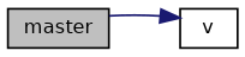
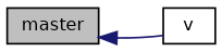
  digraph {
    rankdir=LR
    node [color=black fontname=Helvetica fontsize=10 shape=record]
    n1 [fillcolor=grey75 fontcolor=black height=0.2 label=master style=filled width=0.4]
    n2 [height=0.2 label=v width=0.4]
-   n2 -> n1 [color=midnightblue dir=back fontname=Helvetica fontsize=10 labelfontname=Helvetica labelfontsize=10 style=solid]
+   n1 -> n2 [color=midnightblue dir=back fontname=Helvetica fontsize=10 labelfontname=Helvetica labelfontsize=10 style=solid]
  }
